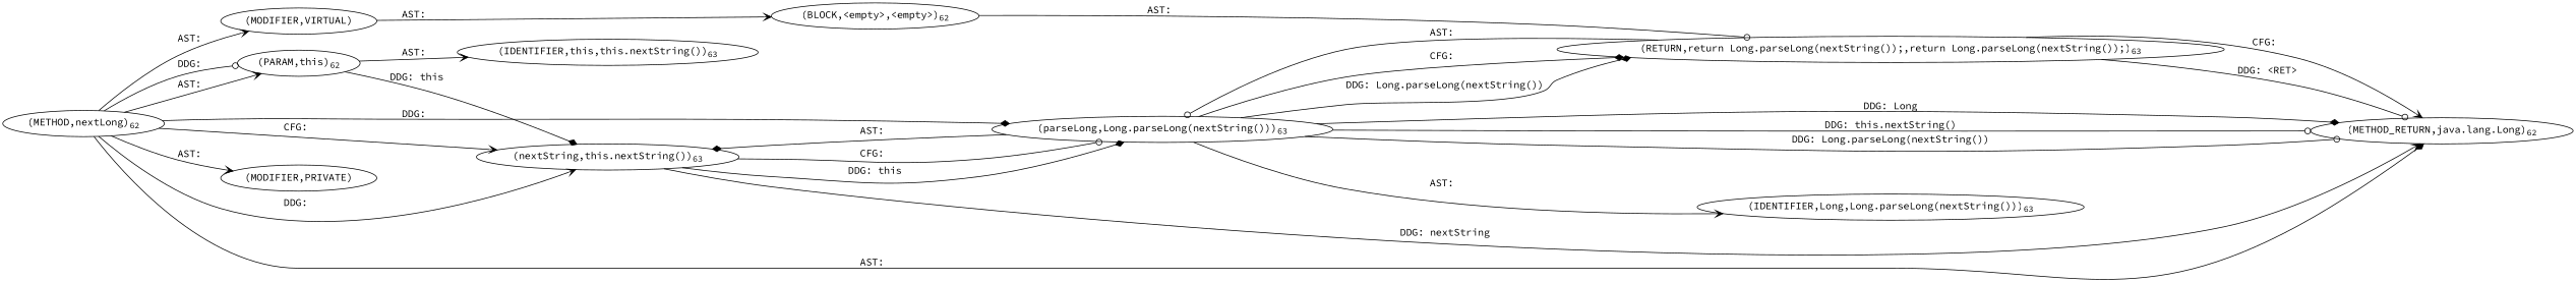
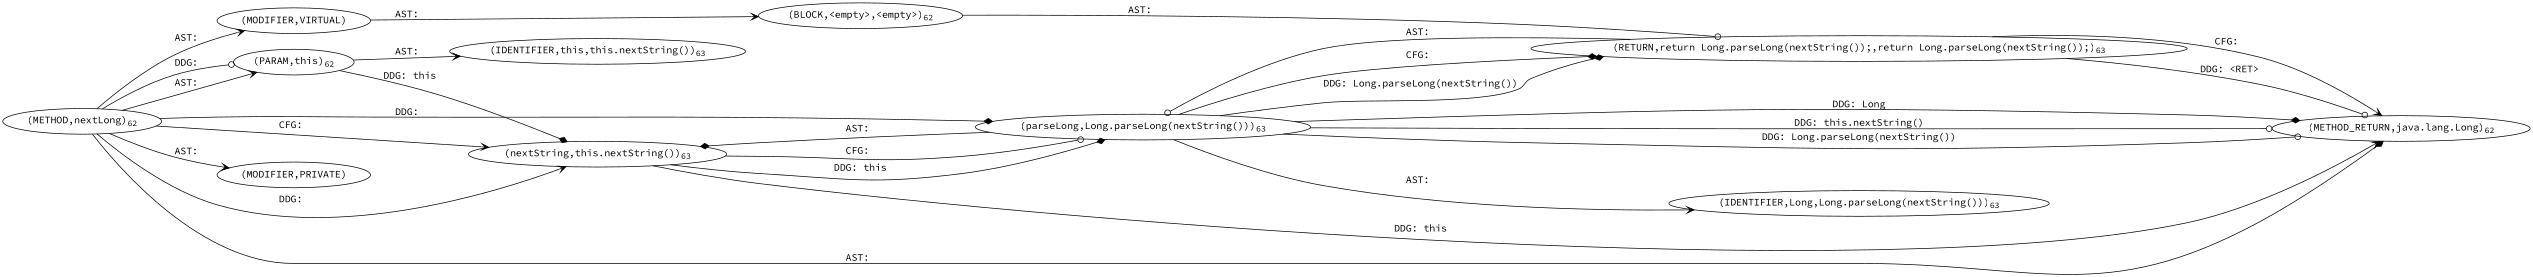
  digraph {
    fontname="Source Code Pro"
    rankdir=LR
    node [fontname="Source Code Pro"]
    edge [arrowhead=vee fontname="Source Code Pro"]
    n1 [label=<(METHOD,nextLong)<SUB>62</SUB>>]
    n2 [label=<(PARAM,this)<SUB>62</SUB>>]
    n3 [label=<(parseLong,Long.parseLong(nextString()))<SUB>63</SUB>>]
    n4 [label=<(nextString,this.nextString())<SUB>63</SUB>>]
    n5 [label=<(MODIFIER,PRIVATE)>]
    n6 [label=<(MODIFIER,VIRTUAL)>]
    n7 [label=<(METHOD_RETURN,java.lang.Long)<SUB>62</SUB>>]
    n8 [label=<(IDENTIFIER,this,this.nextString())<SUB>63</SUB>>]
    n9 [label=<(BLOCK,&lt;empty&gt;,&lt;empty&gt;)<SUB>62</SUB>>]
    n10 [label=<(RETURN,return Long.parseLong(nextString());,return Long.parseLong(nextString());)<SUB>63</SUB>>]
    n11 [label=<(IDENTIFIER,Long,Long.parseLong(nextString()))<SUB>63</SUB>>]
    n1 -> n2 [label="AST: "]
    n1 -> n2 [arrowhead=odot label="DDG: "]
    n1 -> n3 [arrowhead=diamond label="DDG: "]
    n1 -> n4 [label="CFG: "]
    n1 -> n4 [label="DDG: "]
    n1 -> n5 [label="AST: "]
    n1 -> n6 [label="AST: "]
    n1 -> n7 [arrowhead=diamond label="AST: "]
    n2 -> n4 [arrowhead=diamond label="DDG: this"]
    n2 -> n8 [label="AST: "]
    n3 -> n4 [arrowhead=diamond label="AST: "]
    n3 -> n7 [arrowhead=diamond label="DDG: Long"]
    n3 -> n7 [arrowhead=odot label="DDG: this.nextString()"]
    n3 -> n7 [arrowhead=odot label="DDG: Long.parseLong(nextString())"]
    n3 -> n10 [arrowhead=diamond label="CFG: "]
    n3 -> n10 [arrowhead=diamond label="DDG: Long.parseLong(nextString())"]
    n3 -> n11 [label="AST: "]
    n4 -> n3 [arrowhead=odot label="CFG: "]
    n4 -> n3 [arrowhead=diamond label="DDG: this"]
-   n4 -> n7 [label="DDG: nextString"]
+   n4 -> n7 [label="DDG: this"]
    n6 -> n9 [label="AST: "]
    n9 -> n10 [arrowhead=odot label="AST: "]
    n10 -> n3 [arrowhead=odot label="AST: "]
    n10 -> n7 [label="CFG: "]
    n10 -> n7 [arrowhead=odot label="DDG: &lt;RET&gt;"]
  }
